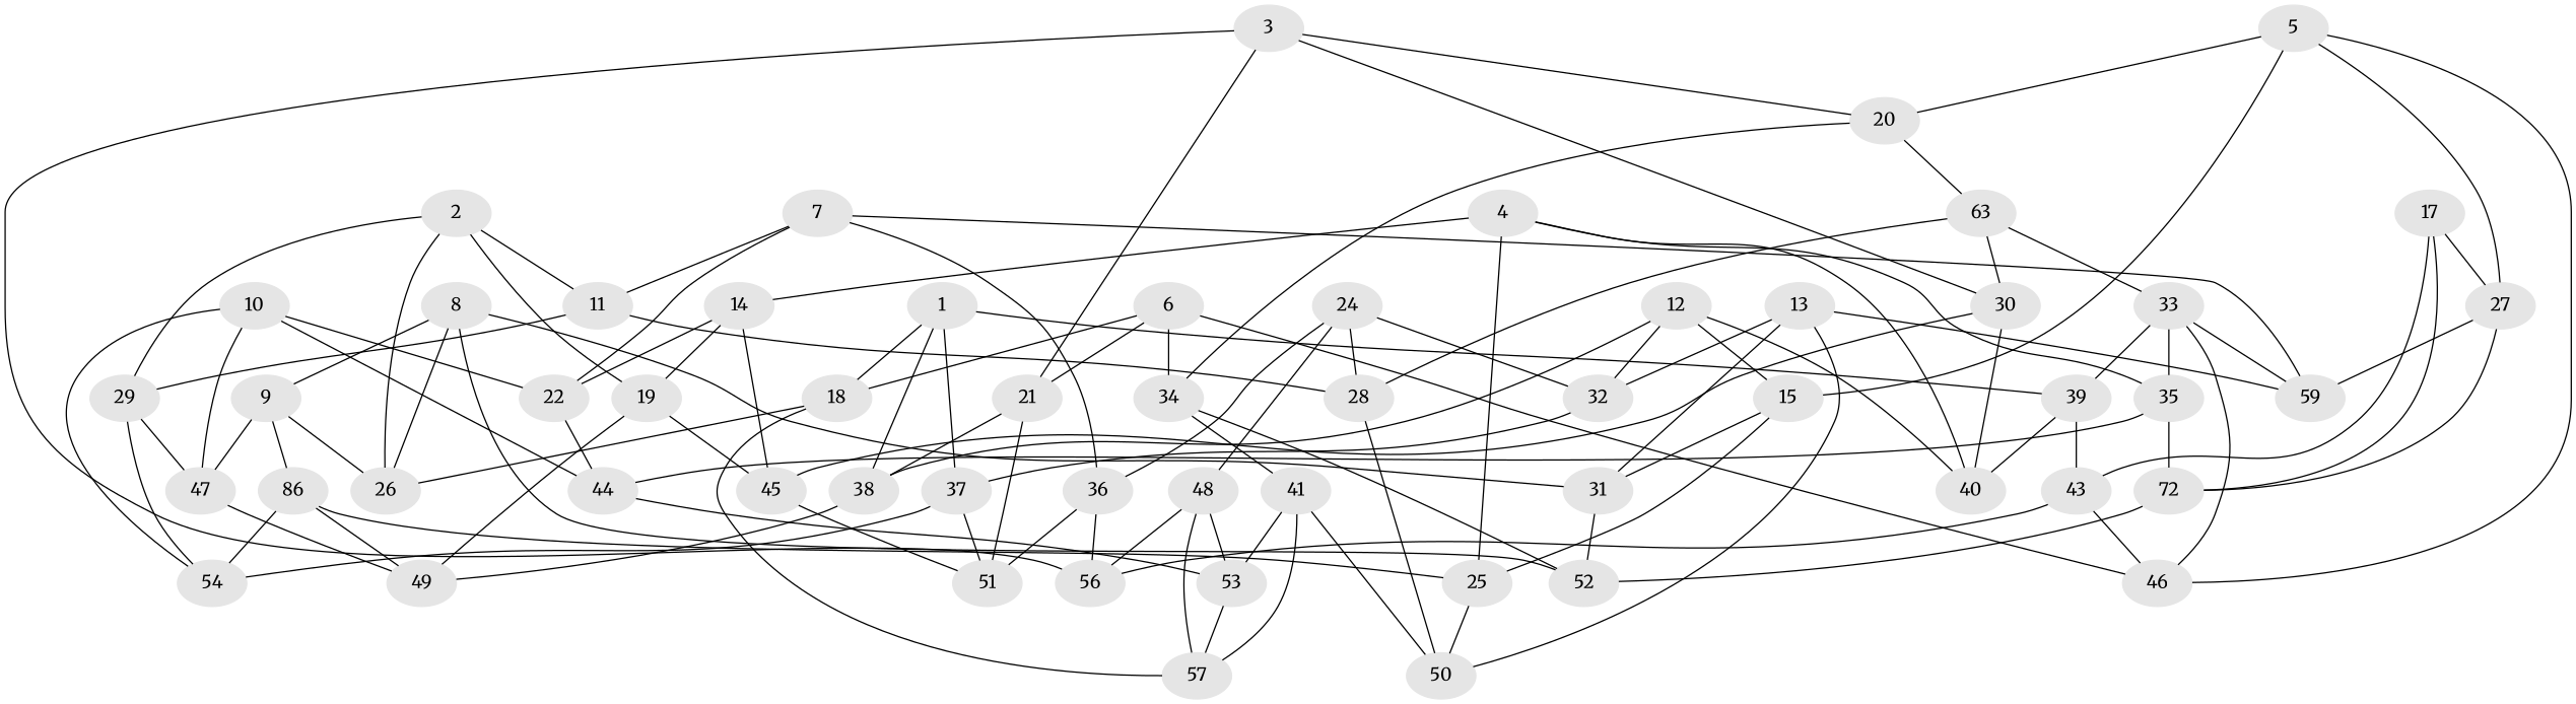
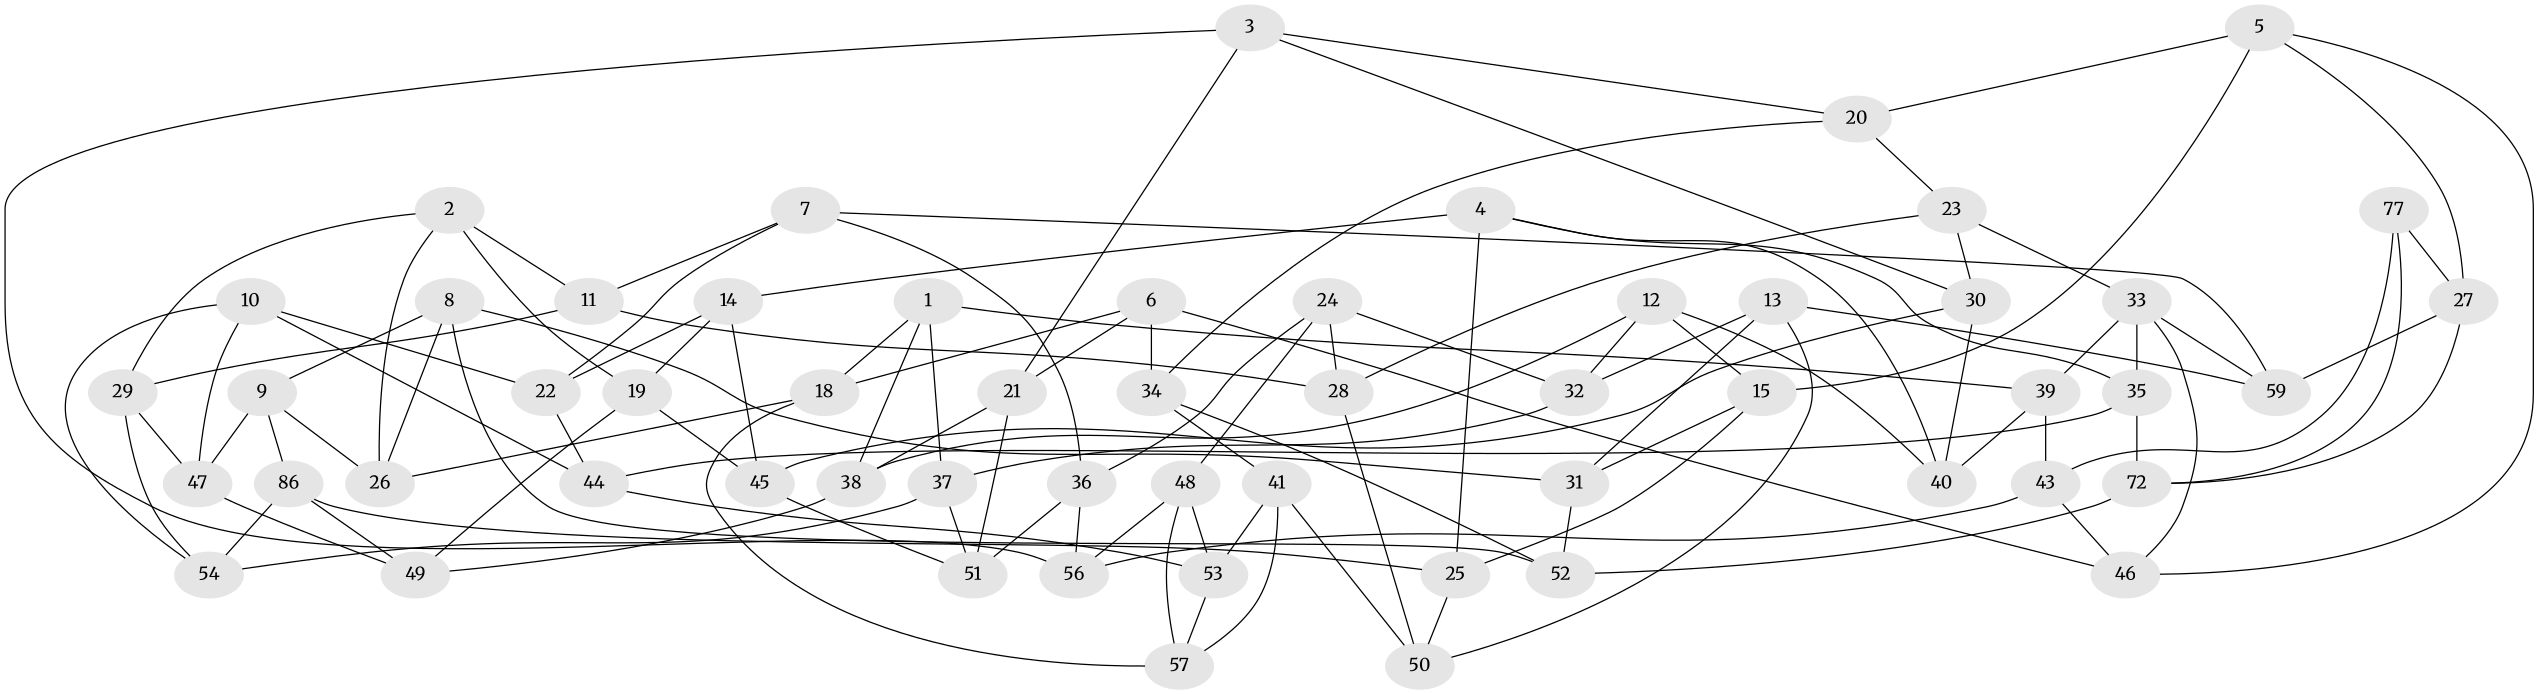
  graph {
    fontname=Merriweather
    node [color=gray90 fontname=Merriweather style=filled]
    edge [fontname=Merriweather]
    1
    18
    37
    38
    39
    26
    57
    54
    51
    49
    40
    43
    2
    11
    19
    29
    28
    45
    47
    3
    20
    21
    30
    56
    34
-   23 [label=63]
+   23
    4
    14
    25
    35
    22
    50
    44
    n34 [label=72]
    5
    15
    27
    46
    31
    n40 [label=59]
    6
    52
    41
    7
    36
    8
    9
    n48 [label=86]
    10
    53
    12
    32
    13
-   17
+   17 [label=77]
    33
    24
    48
    1 -- 18
    1 -- 37
    1 -- 38
    1 -- 39
    18 -- 26
    18 -- 57
    37 -- 54
    37 -- 51
    38 -- 49
    39 -- 40
    39 -- 43
    43 -- 56
    43 -- 46
    2 -- 26
    2 -- 11
    2 -- 19
    2 -- 29
    11 -- 29
    11 -- 28
    19 -- 49
    19 -- 45
    29 -- 54
    29 -- 47
    28 -- 50
    45 -- 51
    47 -- 49
    3 -- 20
    3 -- 21
    3 -- 30
    3 -- 56
    20 -- 34
    20 -- 23
    21 -- 38
    21 -- 51
    30 -- 40
    30 -- 45
    34 -- 52
    34 -- 41
    23 -- 28
    23 -- 30
    23 -- 33
    4 -- 40
    4 -- 14
    4 -- 25
    4 -- 35
    14 -- 19
    14 -- 45
    14 -- 22
    25 -- 50
    35 -- 44
    35 -- n34
    22 -- 44
    44 -- 53
    n34 -- 52
    5 -- 20
    5 -- 15
    5 -- 27
    5 -- 46
    15 -- 25
    15 -- 31
    27 -- n34
    27 -- n40
    31 -- 52
    6 -- 18
    6 -- 21
    6 -- 34
    6 -- 46
    41 -- 57
    41 -- 50
    41 -- 53
    7 -- 11
    7 -- 22
    7 -- n40
    7 -- 36
    36 -- 51
    36 -- 56
    8 -- 26
    8 -- 31
    8 -- 52
    8 -- 9
    9 -- 26
    9 -- 47
    9 -- n48
    n48 -- 54
    n48 -- 49
    n48 -- 25
    10 -- 54
    10 -- 47
    10 -- 22
    10 -- 44
    53 -- 57
    12 -- 38
    12 -- 40
    12 -- 15
    12 -- 32
    32 -- 37
    13 -- 50
    13 -- 31
    13 -- n40
    13 -- 32
    17 -- 43
    17 -- n34
    17 -- 27
    33 -- 39
    33 -- 35
    33 -- 46
    33 -- n40
    24 -- 28
    24 -- 36
    24 -- 32
    24 -- 48
    48 -- 57
    48 -- 56
    48 -- 53
  }
